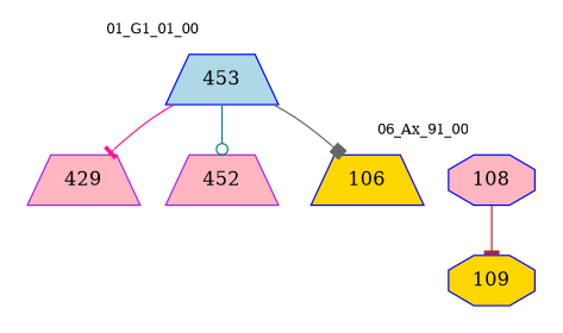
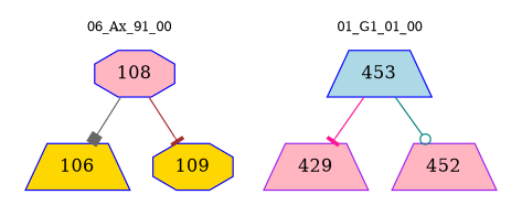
  digraph {
    node [color=blue fillcolor=lightpink shape=trapezium style=filled]
    edge [arrowhead=tee]
    n1 [label=108 shape=octagon]
    n2 [fillcolor=gold label=106]
    n3 [fillcolor=gold label=109 shape=octagon]
    n4 [fillcolor=lightblue label=453]
    n5 [color=purple label=429]
    n6 [color=purple label=452]
    subgraph cluster_1 {
      color=white
      fontsize=10
      label="06_Ax_91_00"
      n1
      n2
      n3
    }
    subgraph cluster_2 {
      color=white
      fontsize=10
      label="01_G1_01_00"
      n4
      n5
      n6
    }
-   n4 -> n2 [arrowhead=box color=gray40]
+   n1 -> n2 [arrowhead=box color=gray40]
    n1 -> n3 [color=brown]
    n4 -> n5 [color=deeppink]
    n4 -> n6 [arrowhead=odot color=teal]
  }
